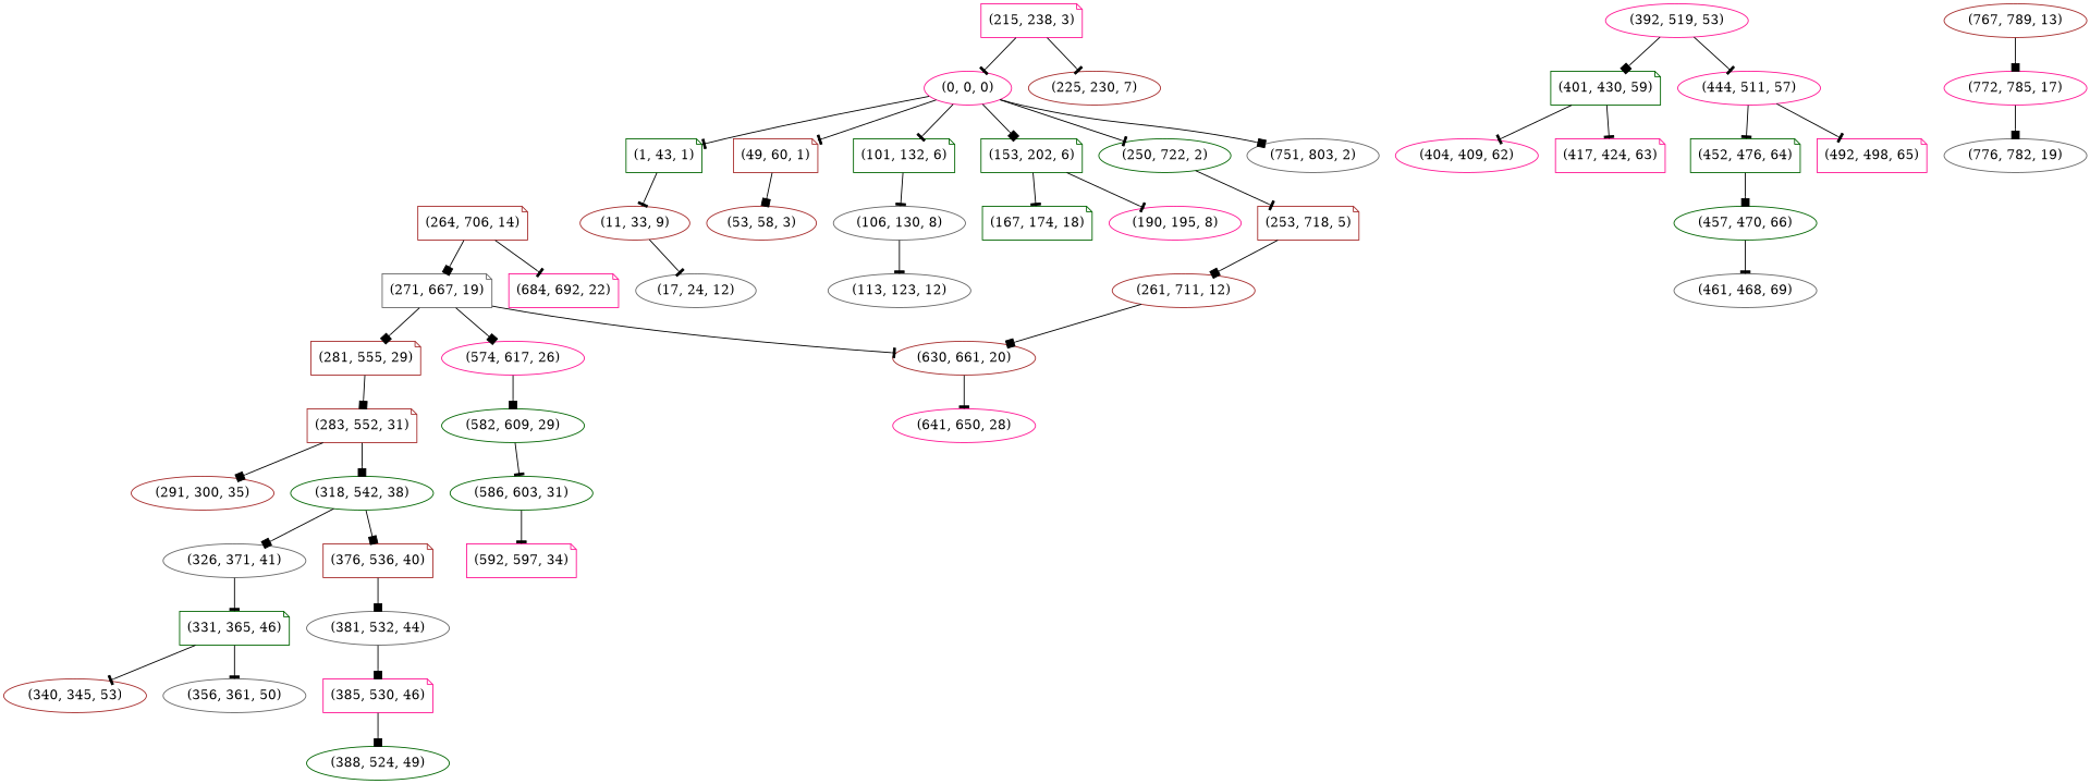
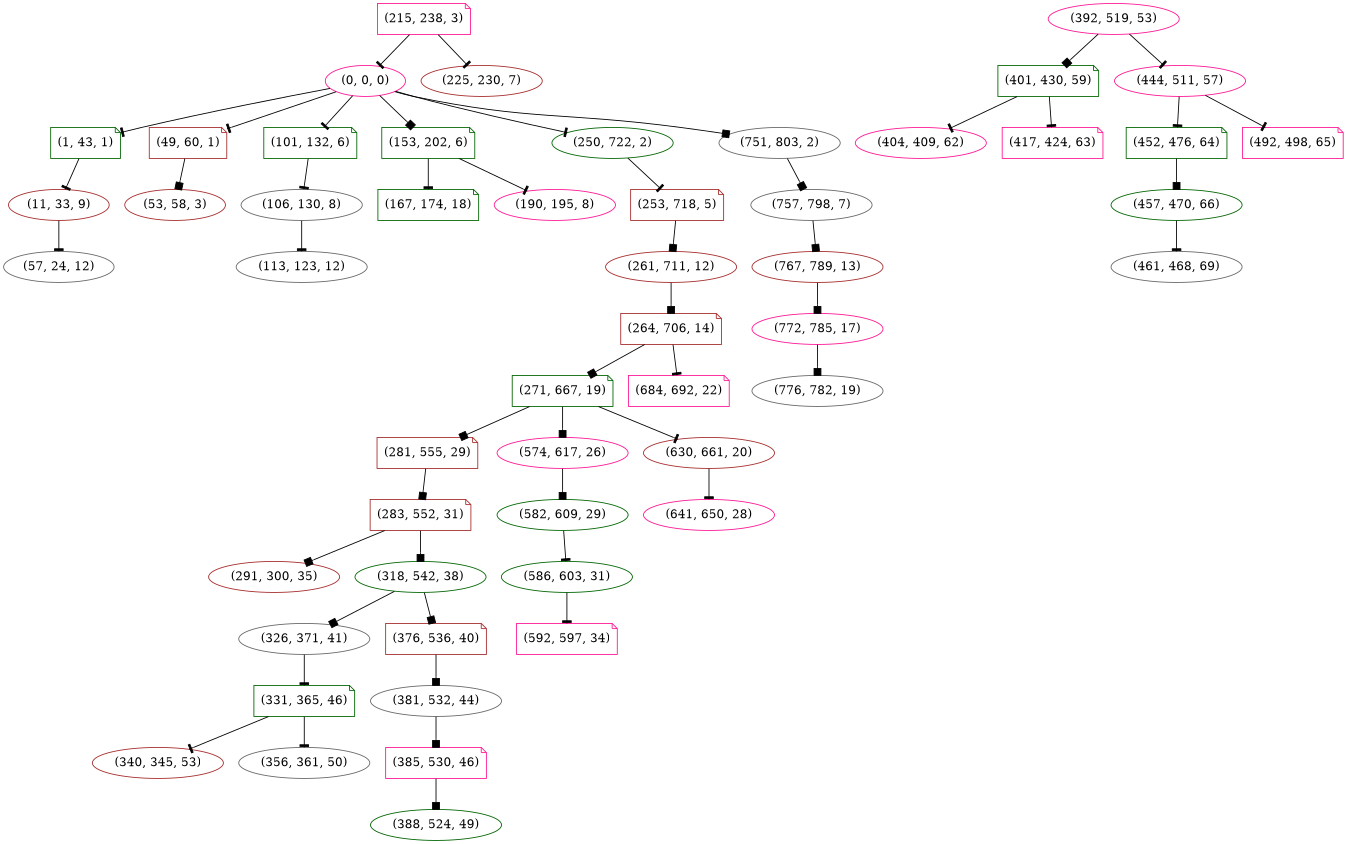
  digraph {
    node [color=deeppink shape=ellipse]
    edge [arrowhead=tee]
    "(0, 0, 0)"
    "(1, 43, 1)" [color=darkgreen shape=note]
    "(49, 60, 1)" [color=brown shape=note]
    "(101, 132, 6)" [color=darkgreen shape=note]
    "(153, 202, 6)" [color=darkgreen shape=note]
    "(250, 722, 2)" [color=darkgreen]
    "(751, 803, 2)" [color=gray40]
    "(11, 33, 9)" [color=brown]
    "(53, 58, 3)" [color=brown]
    "(106, 130, 8)" [color=gray40]
    "(167, 174, 18)" [color=darkgreen shape=note]
    "(190, 195, 8)"
    "(215, 238, 3)" [shape=note]
    "(225, 230, 7)" [color=brown]
    "(253, 718, 5)" [color=brown shape=note]
-   "(17, 24, 12)" [color=gray40]
+   "(757, 798, 7)" [color=gray40]
+   "(17, 24, 12)" [color=gray40 label="(57, 24, 12)"]
    "(113, 123, 12)" [color=gray40]
    "(261, 711, 12)" [color=brown]
    "(264, 706, 14)" [color=brown shape=note]
-   "(271, 667, 19)" [color=gray40 shape=note]
+   "(271, 667, 19)" [color=darkgreen shape=note]
    "(684, 692, 22)" [shape=note]
    "(281, 555, 29)" [color=brown shape=note]
    "(574, 617, 26)"
    "(630, 661, 20)" [color=brown]
    "(283, 552, 31)" [color=brown shape=note]
    "(582, 609, 29)" [color=darkgreen]
    "(641, 650, 28)"
    "(291, 300, 35)" [color=brown]
    "(318, 542, 38)" [color=darkgreen]
    "(326, 371, 41)" [color=gray40]
    "(376, 536, 40)" [color=brown shape=note]
    "(331, 365, 46)" [color=darkgreen shape=note]
    "(381, 532, 44)" [color=gray40]
    "(340, 345, 53)" [color=brown]
    "(356, 361, 50)" [color=gray40]
    "(385, 530, 46)" [shape=note]
    "(388, 524, 49)" [color=darkgreen]
    "(392, 519, 53)"
    "(401, 430, 59)" [color=darkgreen shape=note]
    "(444, 511, 57)"
    "(404, 409, 62)"
    "(417, 424, 63)" [shape=note]
    "(452, 476, 64)" [color=darkgreen shape=note]
    "(492, 498, 65)" [shape=note]
    "(457, 470, 66)" [color=darkgreen]
    n47 [color=gray40 label="(461, 468, 69)"]
    "(586, 603, 31)" [color=darkgreen]
    "(592, 597, 34)" [shape=note]
    "(767, 789, 13)" [color=brown]
    "(772, 785, 17)"
    "(776, 782, 19)" [color=gray40]
    "(0, 0, 0)" -> "(1, 43, 1)"
    "(0, 0, 0)" -> "(49, 60, 1)"
    "(0, 0, 0)" -> "(101, 132, 6)"
    "(0, 0, 0)" -> "(153, 202, 6)" [arrowhead=box]
    "(0, 0, 0)" -> "(250, 722, 2)"
    "(0, 0, 0)" -> "(751, 803, 2)" [arrowhead=box]
    "(1, 43, 1)" -> "(11, 33, 9)"
    "(49, 60, 1)" -> "(53, 58, 3)" [arrowhead=box]
    "(101, 132, 6)" -> "(106, 130, 8)"
    "(153, 202, 6)" -> "(167, 174, 18)"
    "(153, 202, 6)" -> "(190, 195, 8)"
    "(250, 722, 2)" -> "(253, 718, 5)"
+   "(751, 803, 2)" -> "(757, 798, 7)" [arrowhead=box]
    "(11, 33, 9)" -> "(17, 24, 12)"
    "(106, 130, 8)" -> "(113, 123, 12)"
    "(215, 238, 3)" -> "(0, 0, 0)"
    "(215, 238, 3)" -> "(225, 230, 7)"
    "(253, 718, 5)" -> "(261, 711, 12)" [arrowhead=box]
-   "(261, 711, 12)" -> "(630, 661, 20)" [arrowhead=box]
+   "(757, 798, 7)" -> "(767, 789, 13)" [arrowhead=box]
+   "(261, 711, 12)" -> "(264, 706, 14)" [arrowhead=box]
    "(264, 706, 14)" -> "(271, 667, 19)" [arrowhead=box]
    "(264, 706, 14)" -> "(684, 692, 22)"
    "(271, 667, 19)" -> "(281, 555, 29)" [arrowhead=box]
    "(271, 667, 19)" -> "(574, 617, 26)" [arrowhead=box]
    "(271, 667, 19)" -> "(630, 661, 20)"
    "(281, 555, 29)" -> "(283, 552, 31)" [arrowhead=box]
    "(574, 617, 26)" -> "(582, 609, 29)" [arrowhead=box]
    "(630, 661, 20)" -> "(641, 650, 28)"
    "(283, 552, 31)" -> "(291, 300, 35)" [arrowhead=box]
    "(283, 552, 31)" -> "(318, 542, 38)" [arrowhead=box]
    "(582, 609, 29)" -> "(586, 603, 31)"
    "(318, 542, 38)" -> "(326, 371, 41)" [arrowhead=box]
    "(318, 542, 38)" -> "(376, 536, 40)" [arrowhead=box]
    "(326, 371, 41)" -> "(331, 365, 46)"
    "(376, 536, 40)" -> "(381, 532, 44)" [arrowhead=box]
    "(331, 365, 46)" -> "(340, 345, 53)"
    "(331, 365, 46)" -> "(356, 361, 50)"
    "(381, 532, 44)" -> "(385, 530, 46)" [arrowhead=box]
    "(385, 530, 46)" -> "(388, 524, 49)" [arrowhead=box]
    "(392, 519, 53)" -> "(401, 430, 59)" [arrowhead=box]
    "(392, 519, 53)" -> "(444, 511, 57)"
    "(401, 430, 59)" -> "(404, 409, 62)"
    "(401, 430, 59)" -> "(417, 424, 63)"
    "(444, 511, 57)" -> "(452, 476, 64)"
    "(444, 511, 57)" -> "(492, 498, 65)"
    "(452, 476, 64)" -> "(457, 470, 66)" [arrowhead=box]
    "(457, 470, 66)" -> n47
    "(586, 603, 31)" -> "(592, 597, 34)"
    "(767, 789, 13)" -> "(772, 785, 17)" [arrowhead=box]
    "(772, 785, 17)" -> "(776, 782, 19)" [arrowhead=box]
  }
